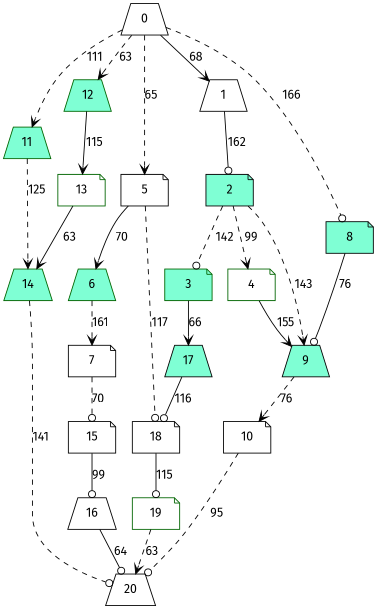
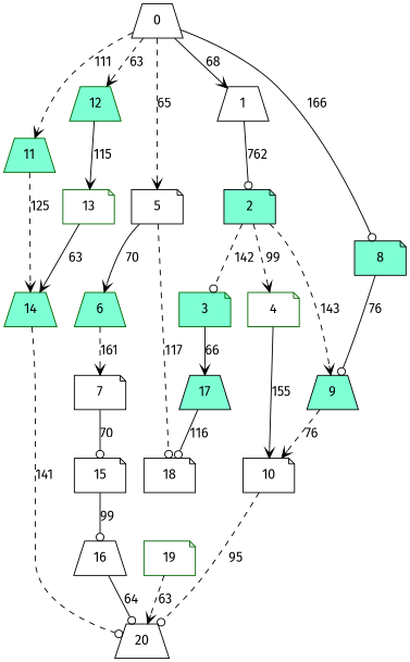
  digraph {
    fontname="Fira Sans"
    node [color=black fillcolor=white fontname="Fira Sans" shape=note style=filled]
    edge [arrowhead=vee fontname="Fira Sans" style=dashed]
    0 [shape=trapezium]
    1 [shape=trapezium]
    5
    8 [fillcolor=aquamarine]
    11 [color=darkgreen fillcolor=aquamarine shape=trapezium]
    12 [color=darkgreen fillcolor=aquamarine shape=trapezium]
    2 [fillcolor=aquamarine]
    6 [color=darkgreen fillcolor=aquamarine shape=trapezium]
    18
    9 [fillcolor=aquamarine shape=trapezium]
    14 [color=darkgreen fillcolor=aquamarine shape=trapezium]
    13 [color=darkgreen]
    3 [color=darkgreen fillcolor=aquamarine]
    4 [color=darkgreen]
    7
    19 [color=darkgreen]
    10
    20 [shape=trapezium]
    17 [fillcolor=aquamarine shape=trapezium]
    16 [shape=trapezium]
    15
    0 -> 1 [label=68 style=solid]
    0 -> 5 [label=65]
-   0 -> 8 [arrowhead=odot label=166]
+   0 -> 8 [arrowhead=odot label=166 style=solid]
    0 -> 11 [label=111]
    0 -> 12 [label=63]
-   1 -> 2 [arrowhead=odot label=162 style=solid]
+   1 -> 2 [arrowhead=odot label=762 style=solid]
    5 -> 6 [label=70 style=solid]
    5 -> 18 [arrowhead=odot label=117]
    8 -> 9 [arrowhead=odot label=76 style=solid]
    11 -> 14 [label=125]
    12 -> 13 [label=115 style=solid]
    2 -> 9 [label=143]
    2 -> 3 [arrowhead=odot label=142]
    2 -> 4 [label=99]
    6 -> 7 [label=161]
-   18 -> 19 [arrowhead=odot label=115 style=solid]
    9 -> 10 [label=76]
    14 -> 20 [arrowhead=odot label=141]
    13 -> 14 [label=63 style=solid]
    3 -> 17 [label=66 style=solid]
-   4 -> 9 [label=155 style=solid]
-   7 -> 15 [arrowhead=odot label=70]
+   4 -> 10 [label=155 style=solid]
+   7 -> 15 [arrowhead=odot label=70 style=solid]
    19 -> 20 [label=63]
    10 -> 20 [arrowhead=odot label=95]
    17 -> 18 [arrowhead=odot label=116 style=solid]
    16 -> 20 [arrowhead=odot label=64 style=solid]
    15 -> 16 [arrowhead=odot label=99 style=solid]
  }
